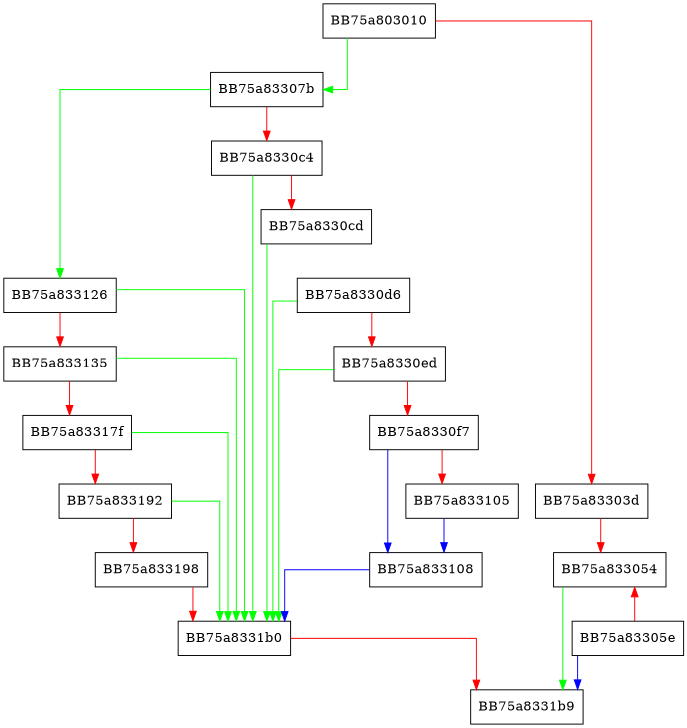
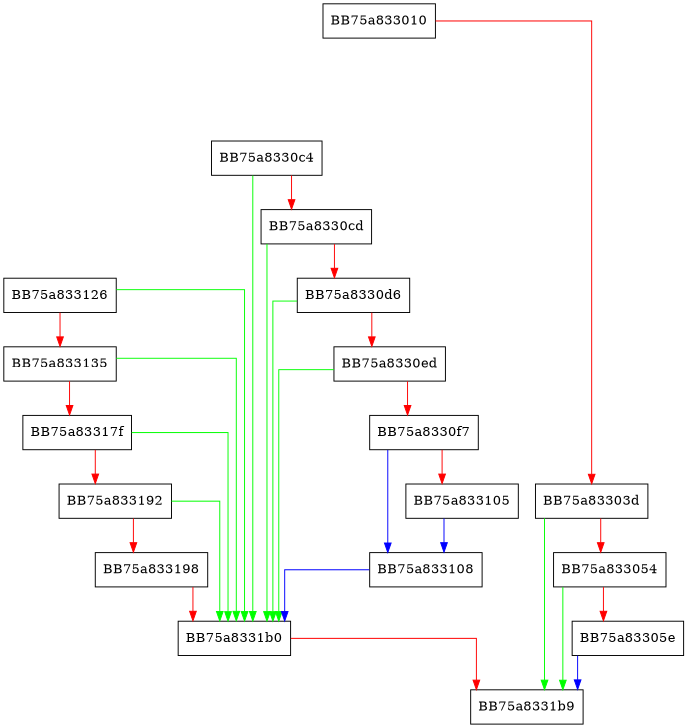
  digraph {
    splines=ortho
    node [shape=box]
    edge [color=red]
-   BB75a833010 [label=BB75a803010]
-   BB75a83307b
+   BB75a833010
    BB75a83303d
    BB75a833126
    BB75a8330c4
    BB75a8331b9
    BB75a833054
    BB75a8331b0
    BB75a833135
    BB75a8330cd
    BB75a83305e
    BB75a83317f
    BB75a8330d6
    BB75a8330ed
    BB75a8330f7
    BB75a833108
    BB75a833105
    BB75a833192
    BB75a833198
-   BB75a833010 -> BB75a83307b [color=green]
    BB75a833010 -> BB75a83303d
-   BB75a83307b -> BB75a833126 [color=green]
-   BB75a83307b -> BB75a8330c4
+   BB75a83303d -> BB75a8331b9 [color=green]
    BB75a83303d -> BB75a833054
    BB75a833126 -> BB75a8331b0 [color=green]
    BB75a833126 -> BB75a833135
    BB75a8330c4 -> BB75a8331b0 [color=green]
    BB75a8330c4 -> BB75a8330cd
    BB75a833054 -> BB75a8331b9 [color=green]
-   BB75a83305e -> BB75a833054
+   BB75a833054 -> BB75a83305e
    BB75a8331b0 -> BB75a8331b9
    BB75a833135 -> BB75a8331b0 [color=green]
    BB75a833135 -> BB75a83317f
    BB75a8330cd -> BB75a8331b0 [color=green]
+   BB75a8330cd -> BB75a8330d6
    BB75a83305e -> BB75a8331b9 [color=blue]
    BB75a83317f -> BB75a8331b0 [color=green]
    BB75a83317f -> BB75a833192
    BB75a8330d6 -> BB75a8331b0 [color=green]
    BB75a8330d6 -> BB75a8330ed
    BB75a8330ed -> BB75a8331b0 [color=green]
    BB75a8330ed -> BB75a8330f7
    BB75a8330f7 -> BB75a833108 [color=blue]
    BB75a8330f7 -> BB75a833105
    BB75a833108 -> BB75a8331b0 [color=blue]
    BB75a833105 -> BB75a833108 [color=blue]
    BB75a833192 -> BB75a8331b0 [color=green]
    BB75a833192 -> BB75a833198
    BB75a833198 -> BB75a8331b0
  }
